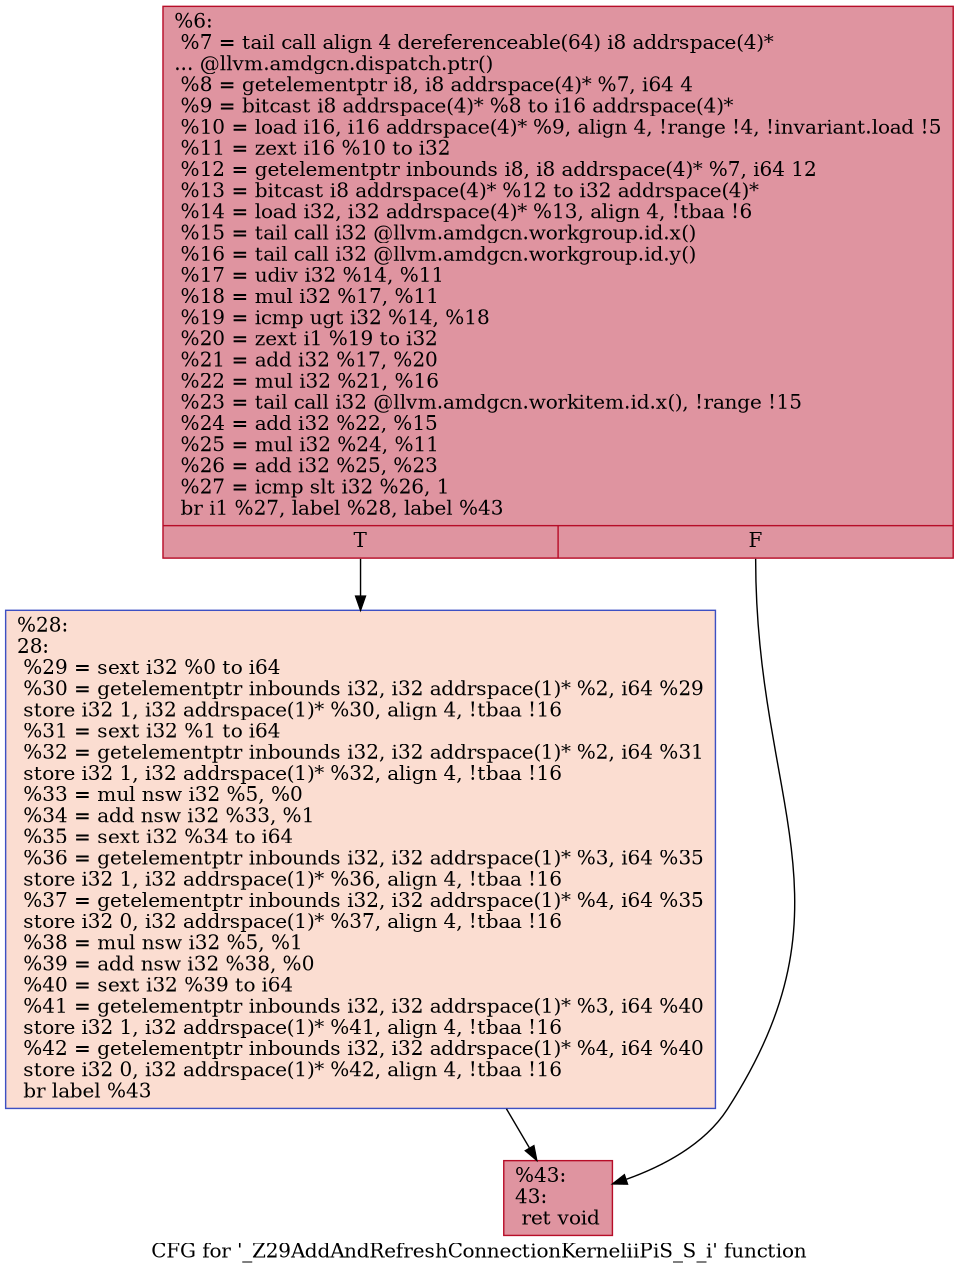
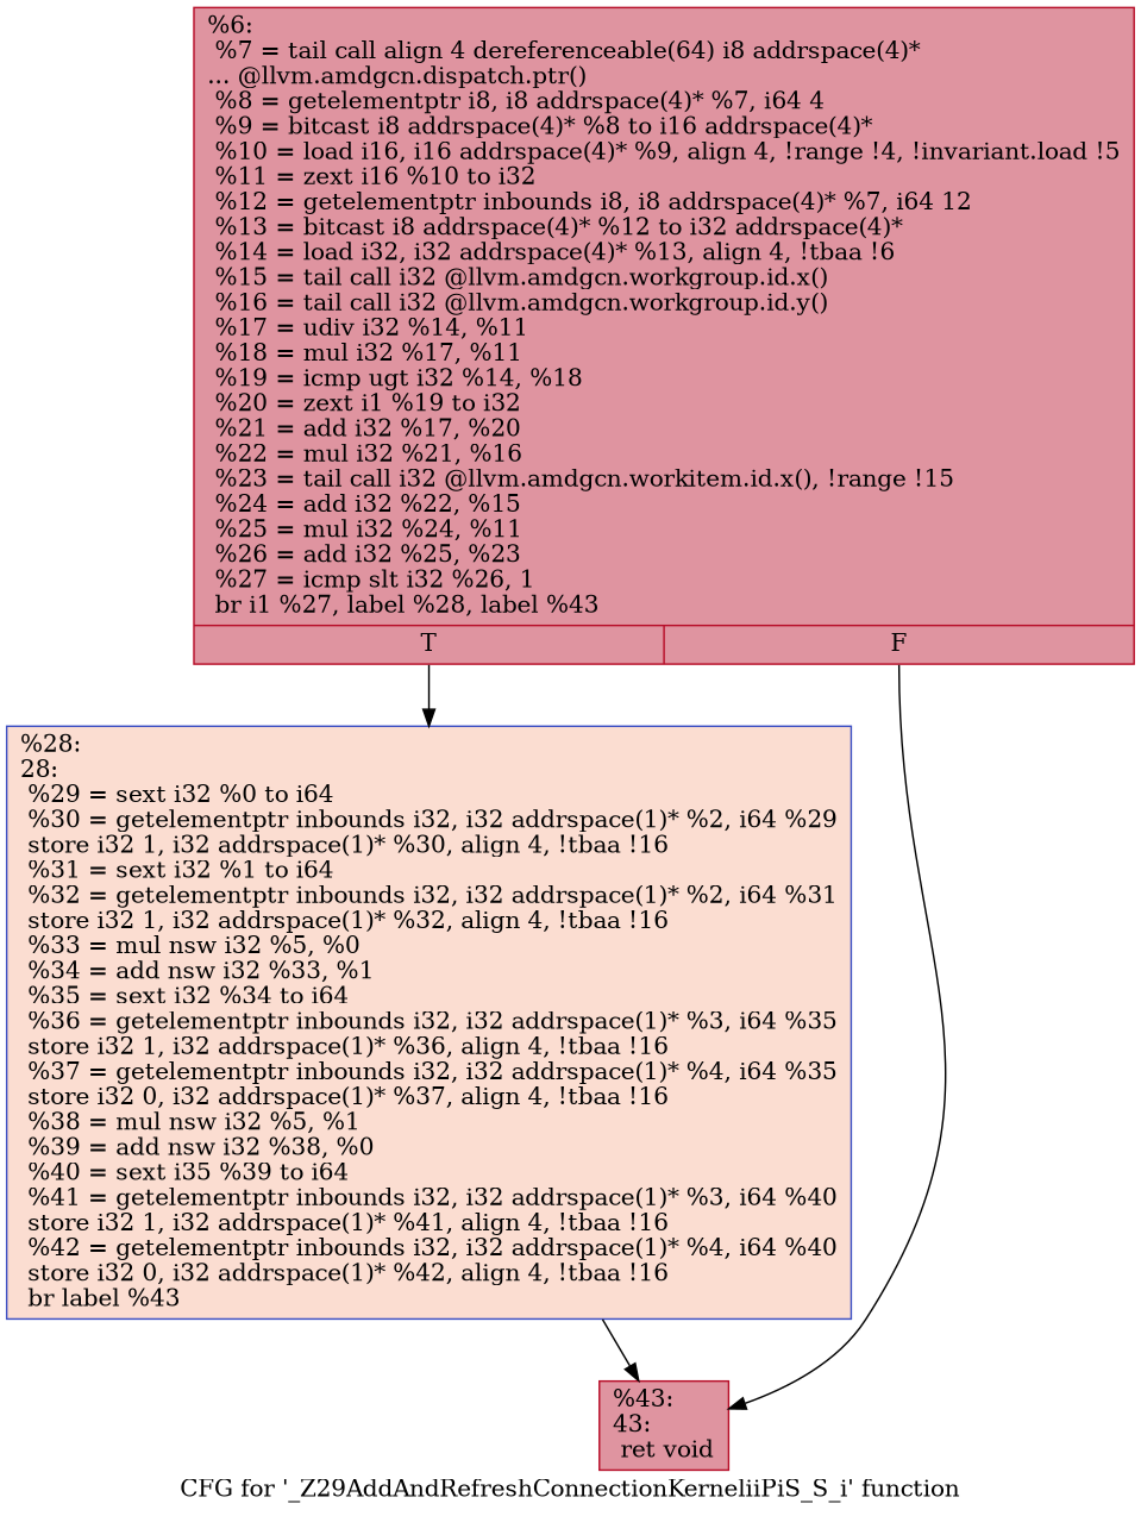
  digraph {
    label="CFG for '_Z29AddAndRefreshConnectionKerneliiPiS_S_i' function"
    node [color="#b70d28ff" fillcolor="#b70d2870" shape=record style=filled]
    n1 [label="{%6:\l  %7 = tail call align 4 dereferenceable(64) i8 addrspace(4)*\l... @llvm.amdgcn.dispatch.ptr()\l  %8 = getelementptr i8, i8 addrspace(4)* %7, i64 4\l  %9 = bitcast i8 addrspace(4)* %8 to i16 addrspace(4)*\l  %10 = load i16, i16 addrspace(4)* %9, align 4, !range !4, !invariant.load !5\l  %11 = zext i16 %10 to i32\l  %12 = getelementptr inbounds i8, i8 addrspace(4)* %7, i64 12\l  %13 = bitcast i8 addrspace(4)* %12 to i32 addrspace(4)*\l  %14 = load i32, i32 addrspace(4)* %13, align 4, !tbaa !6\l  %15 = tail call i32 @llvm.amdgcn.workgroup.id.x()\l  %16 = tail call i32 @llvm.amdgcn.workgroup.id.y()\l  %17 = udiv i32 %14, %11\l  %18 = mul i32 %17, %11\l  %19 = icmp ugt i32 %14, %18\l  %20 = zext i1 %19 to i32\l  %21 = add i32 %17, %20\l  %22 = mul i32 %21, %16\l  %23 = tail call i32 @llvm.amdgcn.workitem.id.x(), !range !15\l  %24 = add i32 %22, %15\l  %25 = mul i32 %24, %11\l  %26 = add i32 %25, %23\l  %27 = icmp slt i32 %26, 1\l  br i1 %27, label %28, label %43\l|{<s0>T|<s1>F}}"]
-   n2 [color="#3d50c3ff" fillcolor="#f7b39670" label="{%28:\l28:                                               \l  %29 = sext i32 %0 to i64\l  %30 = getelementptr inbounds i32, i32 addrspace(1)* %2, i64 %29\l  store i32 1, i32 addrspace(1)* %30, align 4, !tbaa !16\l  %31 = sext i32 %1 to i64\l  %32 = getelementptr inbounds i32, i32 addrspace(1)* %2, i64 %31\l  store i32 1, i32 addrspace(1)* %32, align 4, !tbaa !16\l  %33 = mul nsw i32 %5, %0\l  %34 = add nsw i32 %33, %1\l  %35 = sext i32 %34 to i64\l  %36 = getelementptr inbounds i32, i32 addrspace(1)* %3, i64 %35\l  store i32 1, i32 addrspace(1)* %36, align 4, !tbaa !16\l  %37 = getelementptr inbounds i32, i32 addrspace(1)* %4, i64 %35\l  store i32 0, i32 addrspace(1)* %37, align 4, !tbaa !16\l  %38 = mul nsw i32 %5, %1\l  %39 = add nsw i32 %38, %0\l  %40 = sext i32 %39 to i64\l  %41 = getelementptr inbounds i32, i32 addrspace(1)* %3, i64 %40\l  store i32 1, i32 addrspace(1)* %41, align 4, !tbaa !16\l  %42 = getelementptr inbounds i32, i32 addrspace(1)* %4, i64 %40\l  store i32 0, i32 addrspace(1)* %42, align 4, !tbaa !16\l  br label %43\l}"]
+   n2 [color="#3d50c3ff" fillcolor="#f7b39670" label="{%28:\l28:                                               \l  %29 = sext i32 %0 to i64\l  %30 = getelementptr inbounds i32, i32 addrspace(1)* %2, i64 %29\l  store i32 1, i32 addrspace(1)* %30, align 4, !tbaa !16\l  %31 = sext i32 %1 to i64\l  %32 = getelementptr inbounds i32, i32 addrspace(1)* %2, i64 %31\l  store i32 1, i32 addrspace(1)* %32, align 4, !tbaa !16\l  %33 = mul nsw i32 %5, %0\l  %34 = add nsw i32 %33, %1\l  %35 = sext i32 %34 to i64\l  %36 = getelementptr inbounds i32, i32 addrspace(1)* %3, i64 %35\l  store i32 1, i32 addrspace(1)* %36, align 4, !tbaa !16\l  %37 = getelementptr inbounds i32, i32 addrspace(1)* %4, i64 %35\l  store i32 0, i32 addrspace(1)* %37, align 4, !tbaa !16\l  %38 = mul nsw i32 %5, %1\l  %39 = add nsw i32 %38, %0\l  %40 = sext i35 %39 to i64\l  %41 = getelementptr inbounds i32, i32 addrspace(1)* %3, i64 %40\l  store i32 1, i32 addrspace(1)* %41, align 4, !tbaa !16\l  %42 = getelementptr inbounds i32, i32 addrspace(1)* %4, i64 %40\l  store i32 0, i32 addrspace(1)* %42, align 4, !tbaa !16\l  br label %43\l}"]
    n3 [label="{%43:\l43:                                               \l  ret void\l}"]
    n1 -> n2 [tailport=s0]
    n1 -> n3 [tailport=s1]
    n2 -> n3
  }
